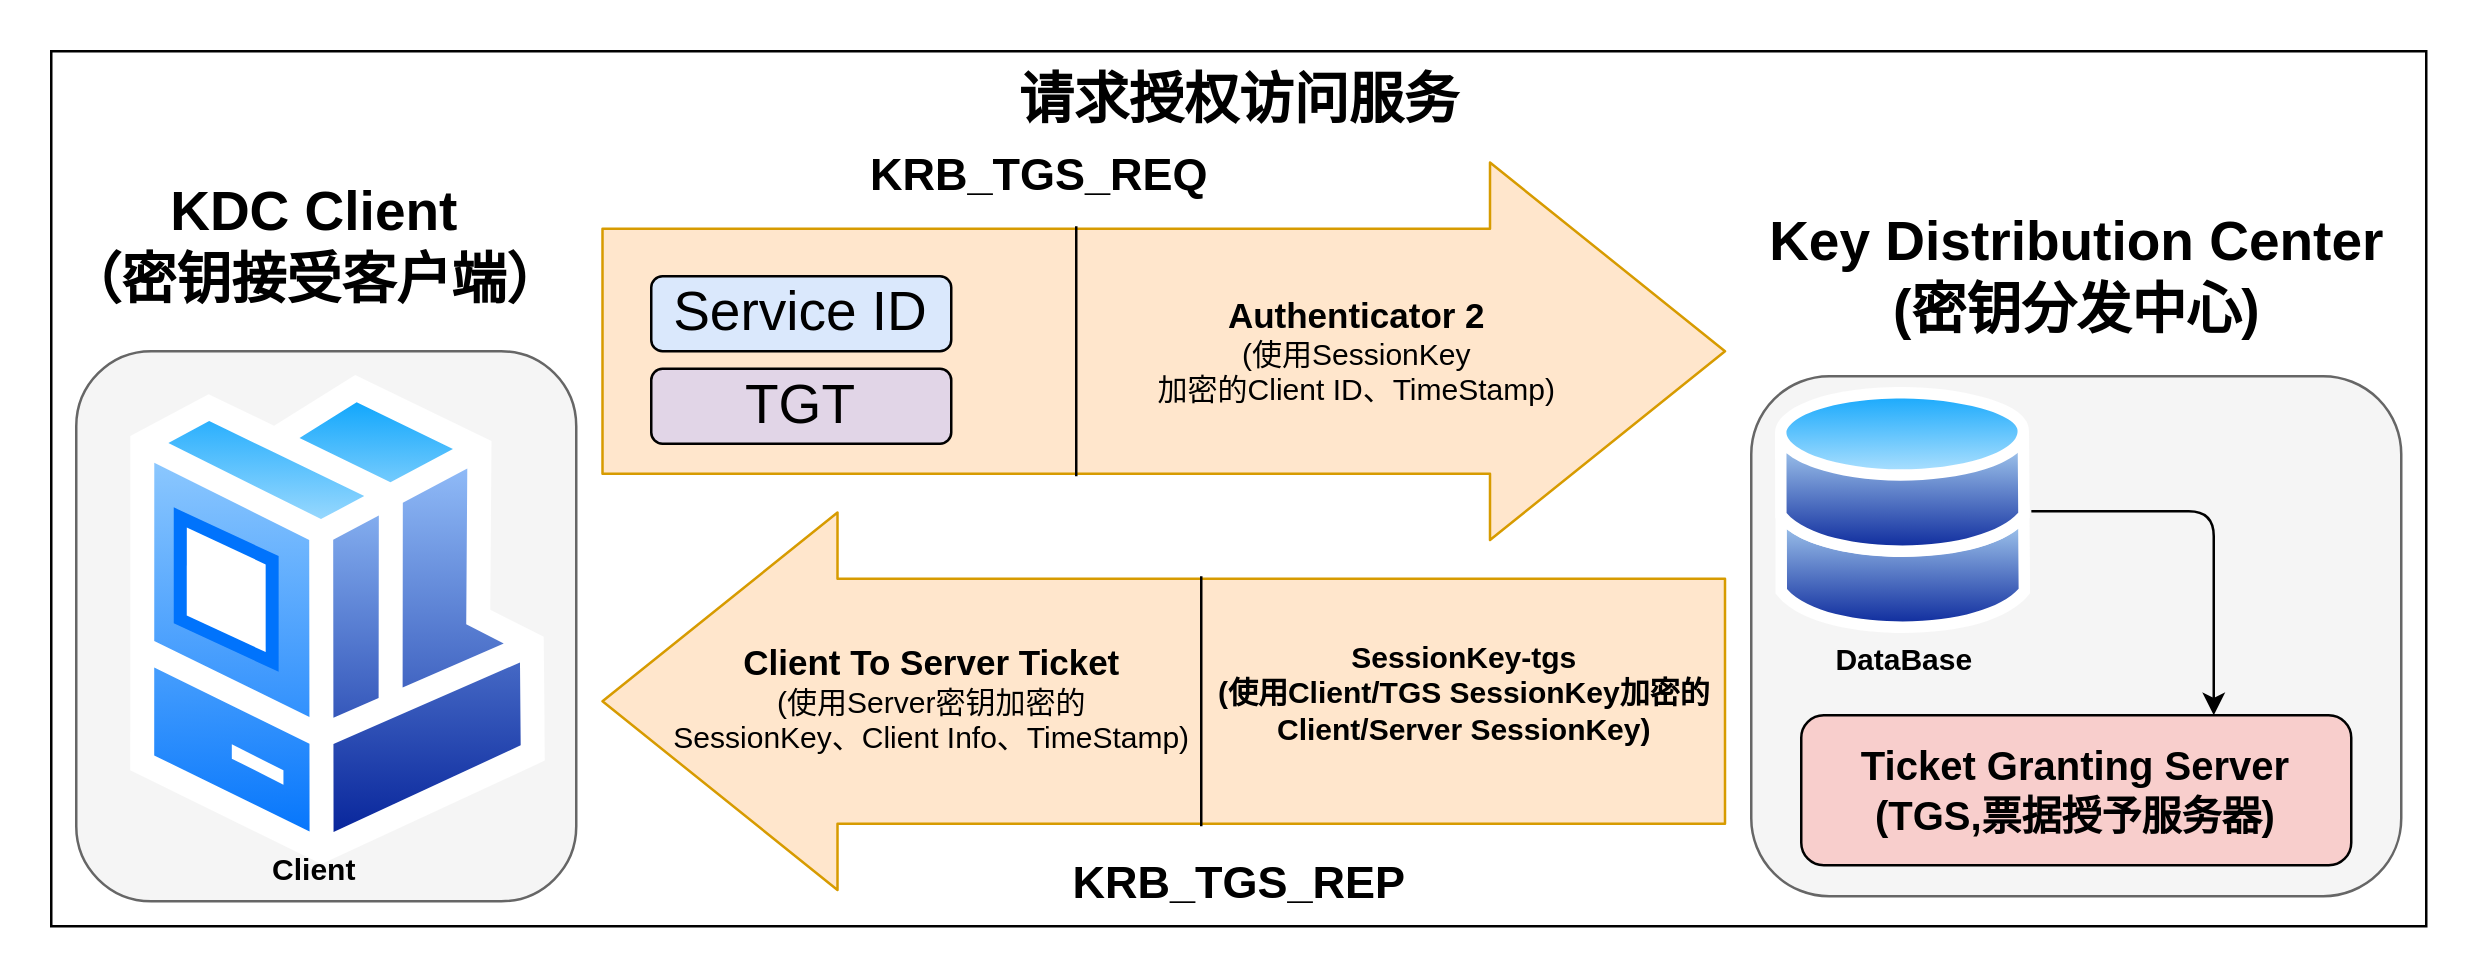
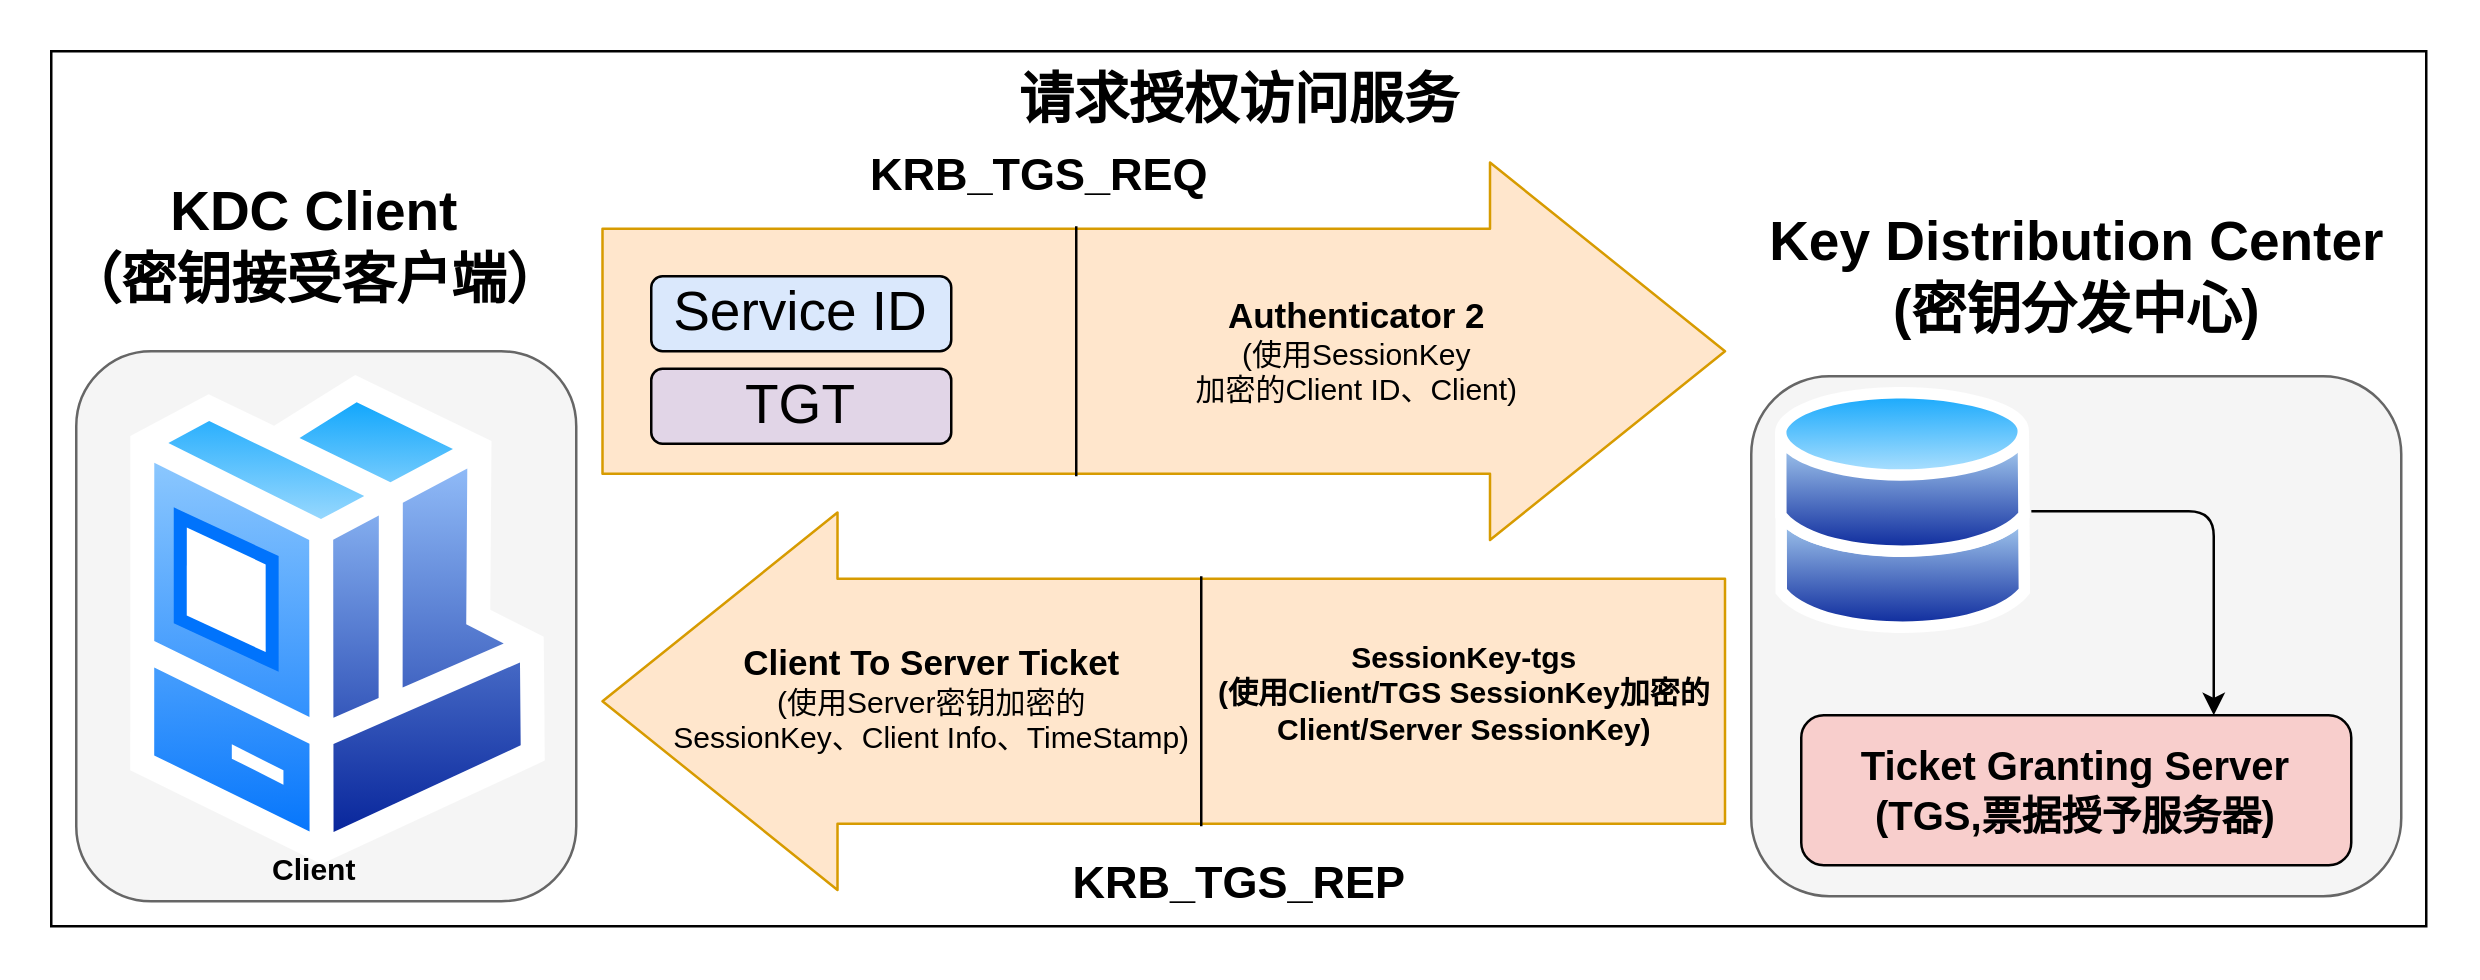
  <mxCell id="0" />
  <mxCell id="1" parent="0" />
  <mxCell id="2" value="" style="rounded=0;whiteSpace=wrap;html=1;" vertex="1" parent="1"><mxGeometry x="20" y="20" width="950" height="350" as="geometry" /></mxCell>
  <mxCell id="3" value="" style="shape=flexArrow;endArrow=classic;html=1;fontSize=22;endWidth=52;endSize=31;width=98;fillColor=#ffe6cc;strokeColor=#d79b00;" parent="1" edge="1"><mxGeometry width="50" height="50" relative="1" as="geometry"><mxPoint x="690" y="280" as="sourcePoint" /><mxPoint x="240" y="280" as="targetPoint" /></mxGeometry></mxCell>
  <mxCell id="4" value="" style="shape=flexArrow;endArrow=classic;html=1;fontSize=22;endWidth=52;endSize=31;width=98;fillColor=#ffe6cc;strokeColor=#d79b00;" parent="1" edge="1"><mxGeometry width="50" height="50" relative="1" as="geometry"><mxPoint x="240" y="140" as="sourcePoint" /><mxPoint x="690" y="140" as="targetPoint" /></mxGeometry></mxCell>
  <mxCell id="5" value="" style="rounded=1;whiteSpace=wrap;html=1;fontSize=22;fillColor=#f5f5f5;strokeColor=#666666;fontColor=#333333;" parent="1" vertex="1"><mxGeometry x="700" y="150" width="260" height="208" as="geometry" /></mxCell>
  <mxCell id="6" value="" style="rounded=1;whiteSpace=wrap;html=1;fontSize=22;fillColor=#f5f5f5;strokeColor=#666666;fontColor=#333333;" parent="1" vertex="1"><mxGeometry x="30" y="140" width="200" height="220" as="geometry" /></mxCell>
  <mxCell id="7" value="" style="aspect=fixed;perimeter=ellipsePerimeter;html=1;align=center;shadow=0;dashed=0;spacingTop=3;image;image=img/lib/active_directory/workstation_client.svg;" parent="1" vertex="1"><mxGeometry x="51.87" y="150" width="166.27" height="195.62" as="geometry" /></mxCell>
  <mxCell id="8" value="Client" style="text;html=1;align=center;verticalAlign=middle;resizable=0;points=[];autosize=1;fontStyle=1" parent="1" vertex="1"><mxGeometry x="100" y="338" width="50" height="20" as="geometry" /></mxCell>
- <mxCell id="9" value="DataBase" style="text;html=1;align=center;verticalAlign=middle;resizable=0;points=[];autosize=1;fontStyle=1" parent="1" vertex="1"><mxGeometry x="726" y="254" width="70" height="20" as="geometry" /></mxCell>
  <mxCell id="10" value="&lt;b&gt;&lt;font style=&quot;font-size: 14px&quot;&gt;Client To Server Ticket&lt;/font&gt;&lt;/b&gt;&lt;br&gt;(使用Server密钥加密的&lt;br&gt;SessionKey、Client Info、TimeStamp)" style="text;html=1;align=center;verticalAlign=middle;resizable=0;points=[];autosize=1;" parent="1" vertex="1"><mxGeometry x="262" y="254" width="220" height="50" as="geometry" /></mxCell>
- <mxCell id="11" value="&lt;b&gt;&lt;font style=&quot;font-size: 14px&quot;&gt;Authenticator 2&lt;/font&gt;&lt;/b&gt;&lt;br&gt;(使用SessionKey&lt;br&gt;加密的Client ID、TimeStamp)" style="text;html=1;align=center;verticalAlign=middle;resizable=0;points=[];autosize=1;" parent="1" vertex="1"><mxGeometry x="457" y="115" width="170" height="50" as="geometry" /></mxCell>
+ <mxCell id="11" value="&lt;b&gt;&lt;font style=&quot;font-size: 14px&quot;&gt;Authenticator 2&lt;/font&gt;&lt;/b&gt;&lt;br&gt;(使用SessionKey&lt;br&gt;加密的Client ID、Client)" style="text;html=1;align=center;verticalAlign=middle;resizable=0;points=[];autosize=1;" parent="1" vertex="1"><mxGeometry x="457" y="115" width="170" height="50" as="geometry" /></mxCell>
  <mxCell id="12" value="SessionKey-tgs&lt;br&gt;(使用Client/TGS SessionKey加密的&lt;br&gt;Client/Server SessionKey)" style="text;html=1;align=center;verticalAlign=middle;resizable=0;points=[];autosize=1;fontStyle=1" parent="1" vertex="1"><mxGeometry x="480" y="252" width="210" height="50" as="geometry" /></mxCell>
  <mxCell id="13" value="KDC Client&lt;br&gt;（密钥接受客户端）" style="text;html=1;align=center;verticalAlign=middle;resizable=0;points=[];autosize=1;fontSize=22;fontStyle=1" parent="1" vertex="1"><mxGeometry x="20" y="68" width="210" height="60" as="geometry" /></mxCell>
  <mxCell id="14" value="Key Distribution Center&lt;br&gt;(密钥分发中心)" style="text;html=1;align=center;verticalAlign=middle;resizable=0;points=[];autosize=1;fontSize=22;fontStyle=1" parent="1" vertex="1"><mxGeometry x="700" y="80" width="260" height="60" as="geometry" /></mxCell>
  <mxCell id="15" value="" style="aspect=fixed;perimeter=ellipsePerimeter;html=1;align=center;shadow=0;dashed=0;spacingTop=3;image;image=img/lib/active_directory/databases.svg;fontSize=22;" parent="1" vertex="1"><mxGeometry x="710" y="154" width="102.04" height="100" as="geometry" /></mxCell>
  <mxCell id="16" value="Service ID" style="rounded=1;whiteSpace=wrap;html=1;fontSize=22;fillColor=#dae8fc;" parent="1" vertex="1"><mxGeometry x="260" y="110" width="120" height="30" as="geometry" /></mxCell>
  <mxCell id="17" value="TGT" style="rounded=1;whiteSpace=wrap;html=1;fontSize=22;fillColor=#e1d5e7;" parent="1" vertex="1"><mxGeometry x="260" y="147" width="120" height="30" as="geometry" /></mxCell>
  <mxCell id="18" value="" style="endArrow=none;html=1;fontSize=22;" parent="1" edge="1"><mxGeometry width="50" height="50" relative="1" as="geometry"><mxPoint x="430" y="190" as="sourcePoint" /><mxPoint x="430" y="90" as="targetPoint" /></mxGeometry></mxCell>
  <mxCell id="19" value="" style="endArrow=none;html=1;fontSize=22;" parent="1" edge="1"><mxGeometry width="50" height="50" relative="1" as="geometry"><mxPoint x="480" y="330" as="sourcePoint" /><mxPoint x="480" y="230" as="targetPoint" /></mxGeometry></mxCell>
  <mxCell id="20" value="Ticket Granting Server&lt;br style=&quot;font-size: 16px;&quot;&gt;(TGS,票据授予服务器)" style="rounded=1;whiteSpace=wrap;html=1;fontSize=16;fontStyle=1;fillColor=#f8cecc;" parent="1" vertex="1"><mxGeometry x="720" y="285.62" width="220" height="60" as="geometry" /></mxCell>
  <mxCell id="21" value="" style="endArrow=classic;html=1;fontSize=22;exitX=1;exitY=0.5;exitDx=0;exitDy=0;entryX=0.75;entryY=0;entryDx=0;entryDy=0;" parent="1" source="15" target="20" edge="1"><mxGeometry width="50" height="50" relative="1" as="geometry"><mxPoint x="840" y="450" as="sourcePoint" /><mxPoint x="890" y="400" as="targetPoint" /><Array as="points"><mxPoint x="885" y="204" /></Array></mxGeometry></mxCell>
  <mxCell id="22" value="KRB_TGS_REQ" style="text;html=1;align=center;verticalAlign=middle;resizable=0;points=[];autosize=1;fontSize=18;fontStyle=1;fontFamily=Helvetica;" parent="1" vertex="1"><mxGeometry x="340" y="55" width="150" height="30" as="geometry" /></mxCell>
  <mxCell id="23" value="KRB_TGS_REP" style="text;html=1;align=center;verticalAlign=middle;resizable=0;points=[];autosize=1;fontSize=18;fontStyle=1;fontFamily=Helvetica;" parent="1" vertex="1"><mxGeometry x="420" y="338" width="150" height="30" as="geometry" /></mxCell>
  <mxCell id="24" value="请求授权访问服务" style="text;html=1;align=center;verticalAlign=middle;resizable=0;points=[];autosize=1;fontStyle=1;fontSize=22;" vertex="1" parent="1"><mxGeometry x="400" y="25" width="190" height="30" as="geometry" /></mxCell>
